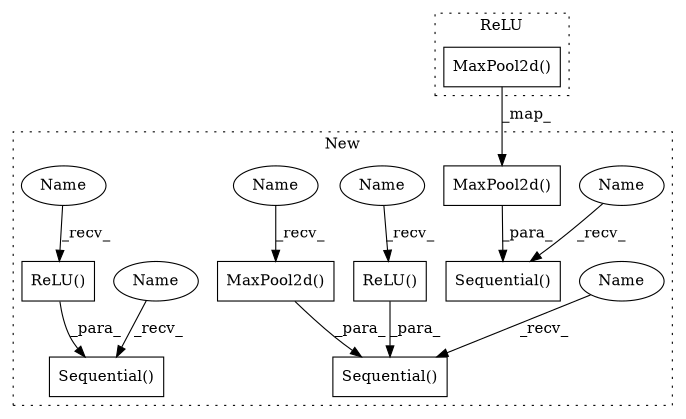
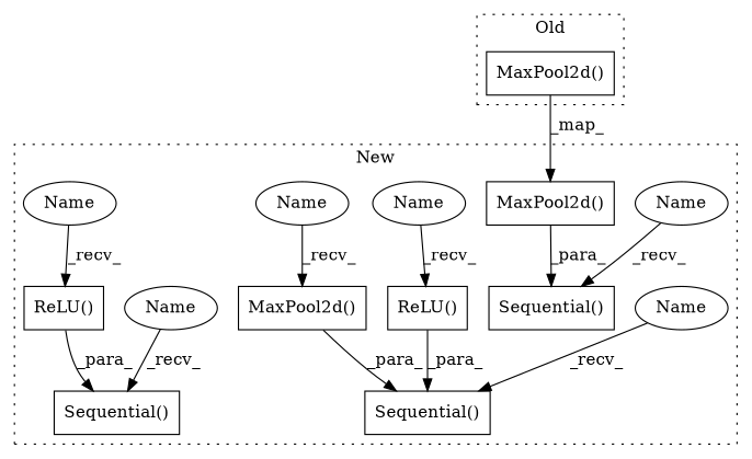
  digraph {
    node [a=75 l=2 s=5544 shape=box]
    n1 [l=48 label="MaxPool2d()" s=5920]
    n2 [l="35,19" label="Sequential()" s="5694,5968"]
    n3 [l=21 label="ReLU()"]
    n4 [l="35,19" label="Sequential()" s="6035,6309"]
    n5 [l=21 label="ReLU()" s=6218]
    n6 [l="14,1" label="Sequential()" s="5383,5565"]
    n7 [l=48 label="MaxPool2d()" s=6261]
    n8 [a=87 label=Name s=6261 shape=ellipse]
    n9 [a=87 label=Name s=6218 shape=ellipse]
    n10 [a=87 label=Name s=6035 shape=ellipse]
    n11 [a=87 label=Name s=5383 shape=ellipse]
    n12 [a=87 label=Name s=5694 shape=ellipse]
    n13 [a=87 label=Name shape=ellipse]
    n14 [l=48 label="MaxPool2d()" s=5471]
    subgraph cluster_1 {
      label=New
      style=dotted
      n1
      n2
      n3
      n4
      n5
      n6
      n7
      n8
      n9
      n10
      n11
      n12
      n13
    }
    subgraph cluster_2 {
-     label=ReLU
+     label=Old
      style=dotted
      n14
    }
    n1 -> n2 [label=_para_]
    n3 -> n6 [label=_para_]
    n5 -> n4 [label=_para_]
    n7 -> n4 [label=_para_]
    n8 -> n7 [label=_recv_]
    n9 -> n5 [label=_recv_]
    n10 -> n4 [label=_recv_]
    n11 -> n6 [label=_recv_]
    n12 -> n2 [label=_recv_]
    n13 -> n3 [label=_recv_]
    n14 -> n1 [label=_map_]
  }
